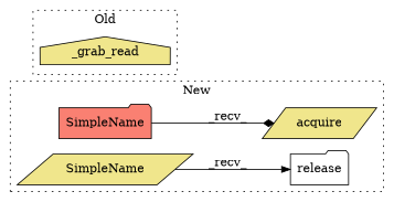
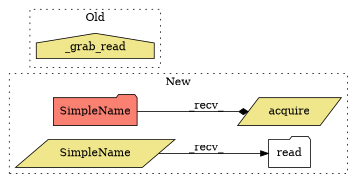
  digraph {
    rankdir=LR
    node [a=32 l=9 shape=parallelogram style=filled fillcolor=khaki]
    n1 [label=acquire s=29699]
-   n2 [label=release s=29892 shape=folder fillcolor=white]
+   n2 [label=read s=29892 shape=folder fillcolor=white]
    n3 [a=42 l=4 label=SimpleName s=29694 shape=folder fillcolor=salmon]
    n4 [a=42 l=4 label=SimpleName s=29887]
    n5 [l=12 label=_grab_read s=30882 shape=house]
    subgraph cluster_1 {
      label=New
      style=dotted
      n1
      n2
      n3
      n4
    }
    subgraph cluster_2 {
      label=Old
      style=dotted
      n5
    }
    n3 -> n1 [label=_recv_ arrowhead=diamond]
    n4 -> n2 [label=_recv_ arrowhead=normal]
  }
